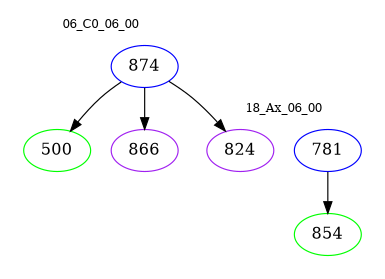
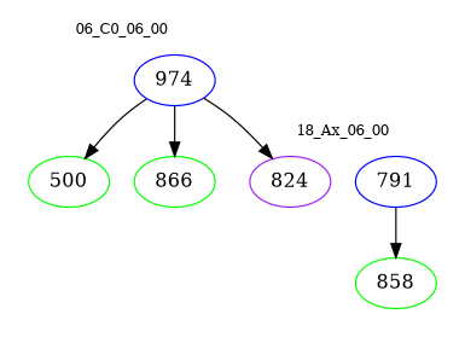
  digraph {
    node [color=blue]
    edge [color=black]
-   n1 [label=781]
+   n1 [label=791]
    n2 [color=purple label=824]
-   n3 [color=green label=854]
-   n4 [label=874]
+   n3 [color=green label=858]
+   n4 [label=974]
    n5 [color=green label=500]
-   n6 [color=purple label=866]
+   n6 [color=green label=866]
    subgraph cluster_1 {
      color=white
      fontsize=10
      label="18_Ax_06_00"
      n1
      n2
      n3
    }
    subgraph cluster_2 {
      color=white
      fontsize=10
      label="06_C0_06_00"
      n4
      n5
      n6
    }
    n1 -> n3
    n4 -> n2
    n4 -> n5
    n4 -> n6
  }
